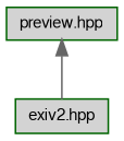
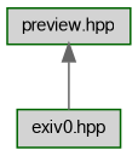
  digraph {
    node [color=darkgreen fillcolor=lightgrey fontname=FreeSans fontsize=10 shape=record style=filled]
    n1 [fontcolor=black height=0.2 label="preview.hpp" width=0.4]
-   n2 [height=0.2 label="exiv2.hpp" width=0.4]
+   n2 [height=0.2 label="exiv0.hpp" width=0.4]
    n1 -> n2 [color=gray40 dir=back fontname=FreeSans fontsize=10 labelfontname=FreeSans labelfontsize=10 style=solid]
  }
